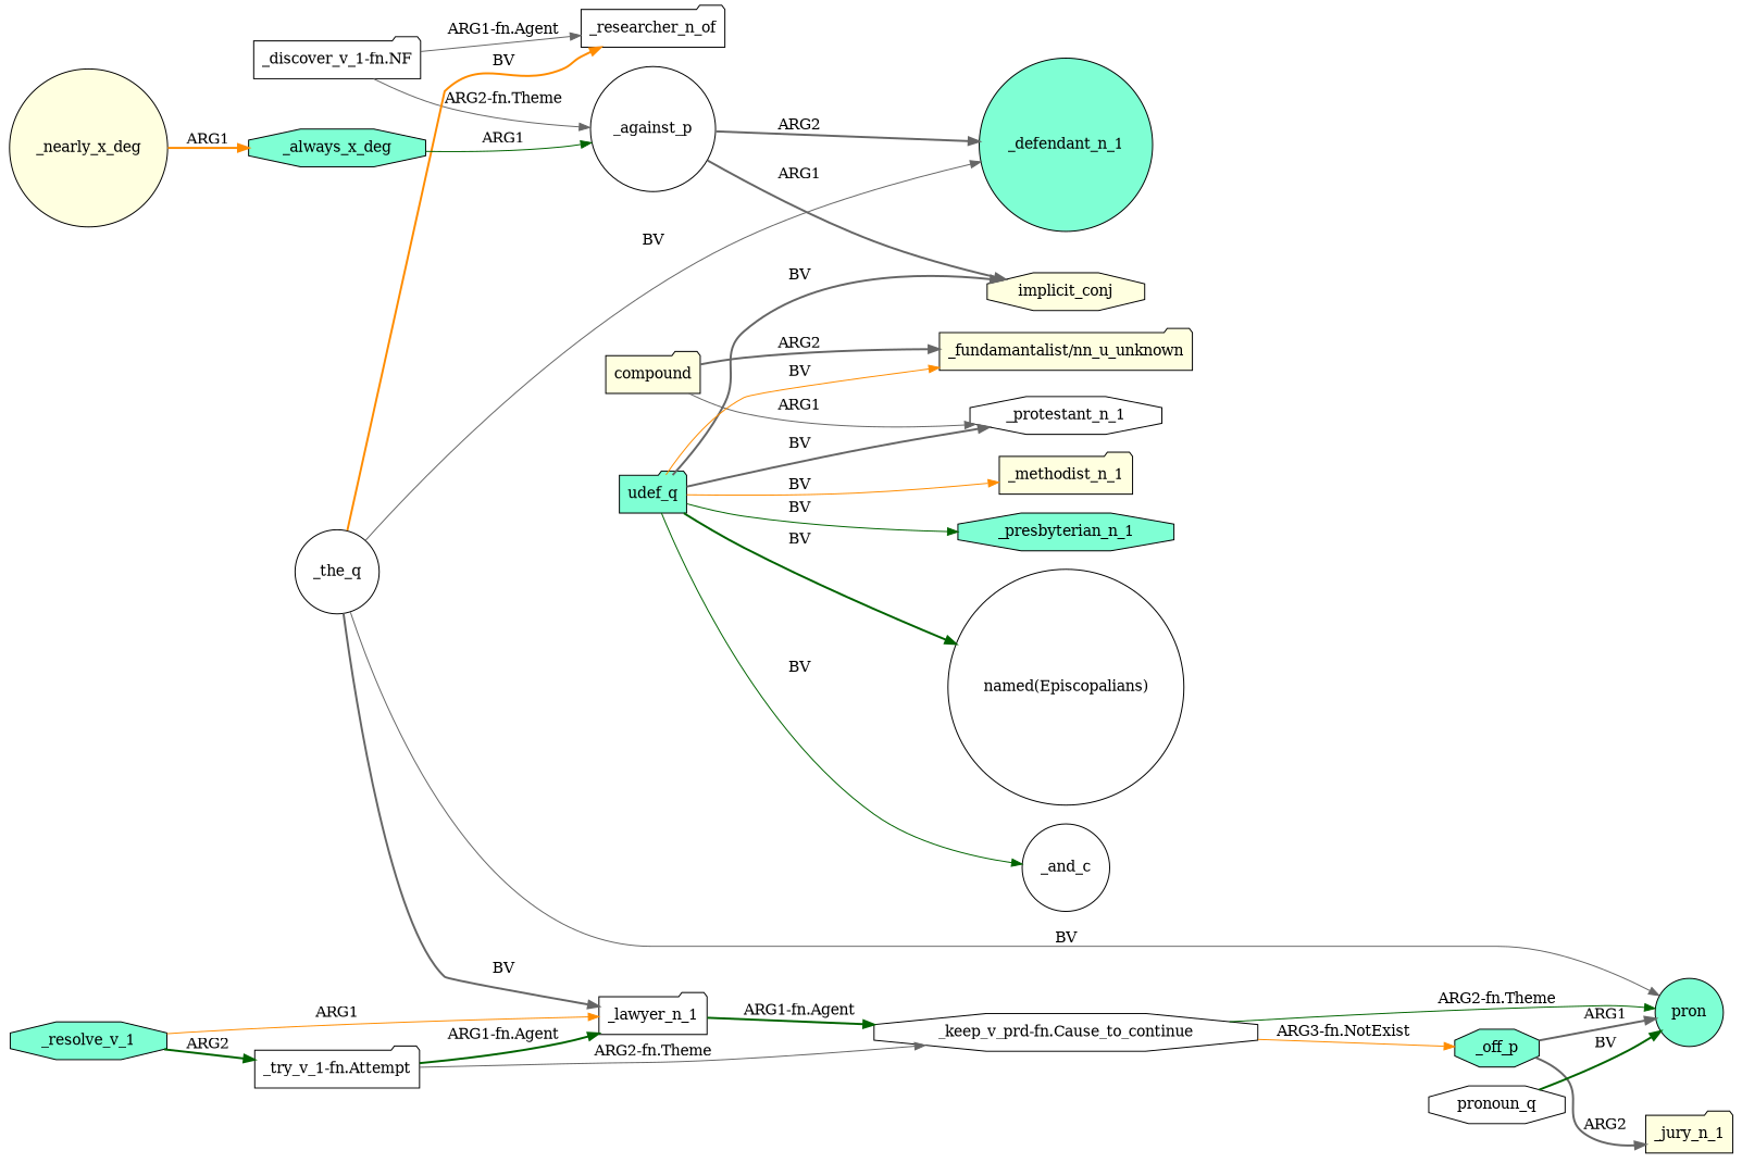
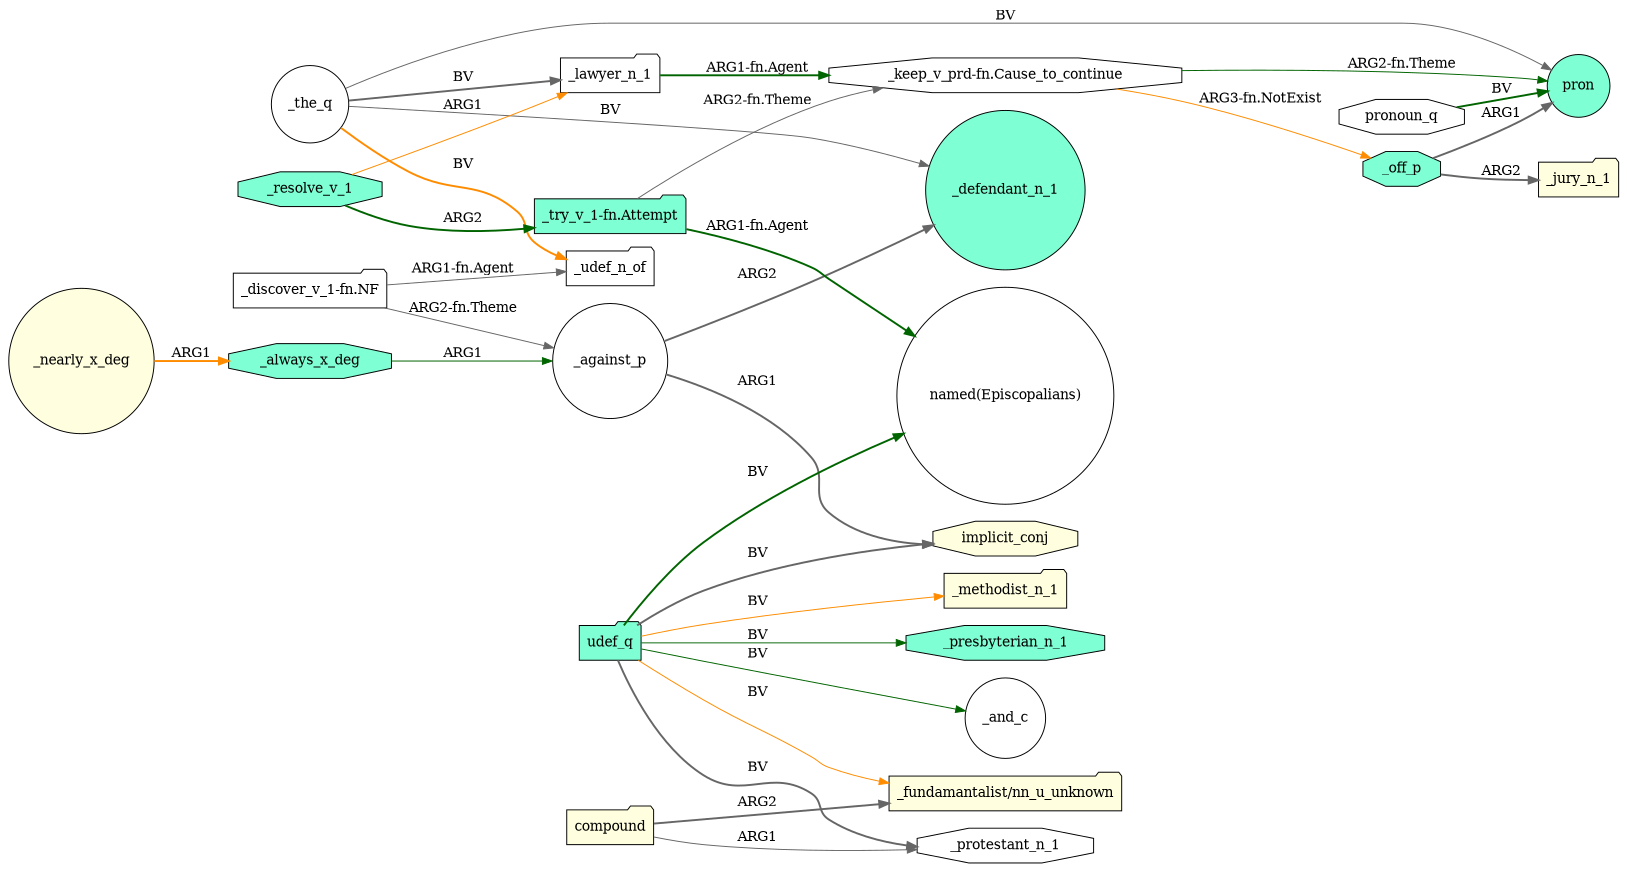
  digraph {
    fontname="DejaVu Serif"
    rankdir=LR
    node [fillcolor=white fontname="DejaVu Serif" shape=folder style=filled]
    edge [color=gray40 fontname="DejaVu Serif" style=bold]
    "_discover_v_1-fn.NF"
-   _researcher_n_of
+   _researcher_n_of [label=_udef_n_of]
    _against_p [shape=circle]
    _defendant_n_1 [fillcolor=aquamarine shape=circle]
    implicit_conj [fillcolor=lightyellow shape=octagon]
    _the_q [shape=circle]
    _lawyer_n_1
    pron [fillcolor=aquamarine shape=circle]
    "_keep_v_prd-fn.Cause_to_continue" [shape=octagon]
    _jury_n_1 [fillcolor=lightyellow]
    _always_x_deg [fillcolor=aquamarine shape=octagon]
    compound [fillcolor=lightyellow]
    "_fundamantalist/nn_u_unknown" [fillcolor=lightyellow]
    _protestant_n_1 [shape=octagon]
    udef_q [fillcolor=aquamarine]
    _methodist_n_1 [fillcolor=lightyellow]
    _presbyterian_n_1 [fillcolor=aquamarine shape=octagon]
    "named(Episcopalians)" [shape=circle]
    _and_c [shape=circle]
    _resolve_v_1 [fillcolor=aquamarine shape=octagon]
-   "_try_v_1-fn.Attempt"
+   "_try_v_1-fn.Attempt" [fillcolor=aquamarine]
    _off_p [fillcolor=aquamarine shape=octagon]
    pronoun_q [shape=octagon]
    _nearly_x_deg [fillcolor=lightyellow shape=circle]
    "_discover_v_1-fn.NF" -> _researcher_n_of [label="ARG1-fn.Agent" style=solid]
    "_discover_v_1-fn.NF" -> _against_p [label="ARG2-fn.Theme" style=solid]
    _against_p -> _defendant_n_1 [label=ARG2]
    _against_p -> implicit_conj [label=ARG1]
    _the_q -> _researcher_n_of [color=darkorange label=BV]
    _the_q -> _defendant_n_1 [label=BV style=solid]
    _the_q -> _lawyer_n_1 [label=BV]
    _the_q -> pron [label=BV style=solid]
    _lawyer_n_1 -> "_keep_v_prd-fn.Cause_to_continue" [color=darkgreen label="ARG1-fn.Agent"]
    "_keep_v_prd-fn.Cause_to_continue" -> pron [color=darkgreen label="ARG2-fn.Theme" style=solid]
    "_keep_v_prd-fn.Cause_to_continue" -> _off_p [color=darkorange label="ARG3-fn.NotExist" style=solid]
    _always_x_deg -> _against_p [color=darkgreen label=ARG1 style=solid]
    compound -> "_fundamantalist/nn_u_unknown" [label=ARG2]
    compound -> _protestant_n_1 [label=ARG1 style=solid]
    udef_q -> implicit_conj [label=BV]
    udef_q -> "_fundamantalist/nn_u_unknown" [color=darkorange label=BV style=solid]
    udef_q -> _protestant_n_1 [label=BV]
    udef_q -> _methodist_n_1 [color=darkorange label=BV style=solid]
    udef_q -> _presbyterian_n_1 [color=darkgreen label=BV style=solid]
    udef_q -> "named(Episcopalians)" [color=darkgreen label=BV]
    udef_q -> _and_c [color=darkgreen label=BV style=solid]
    _resolve_v_1 -> _lawyer_n_1 [color=darkorange label=ARG1 style=solid]
    _resolve_v_1 -> "_try_v_1-fn.Attempt" [color=darkgreen label=ARG2]
-   "_try_v_1-fn.Attempt" -> _lawyer_n_1 [color=darkgreen label="ARG1-fn.Agent"]
+   "_try_v_1-fn.Attempt" -> "named(Episcopalians)" [color=darkgreen label="ARG1-fn.Agent"]
    "_try_v_1-fn.Attempt" -> "_keep_v_prd-fn.Cause_to_continue" [label="ARG2-fn.Theme" style=solid]
    _off_p -> pron [label=ARG1]
    _off_p -> _jury_n_1 [label=ARG2]
    pronoun_q -> pron [color=darkgreen label=BV]
    _nearly_x_deg -> _always_x_deg [color=darkorange label=ARG1]
  }
